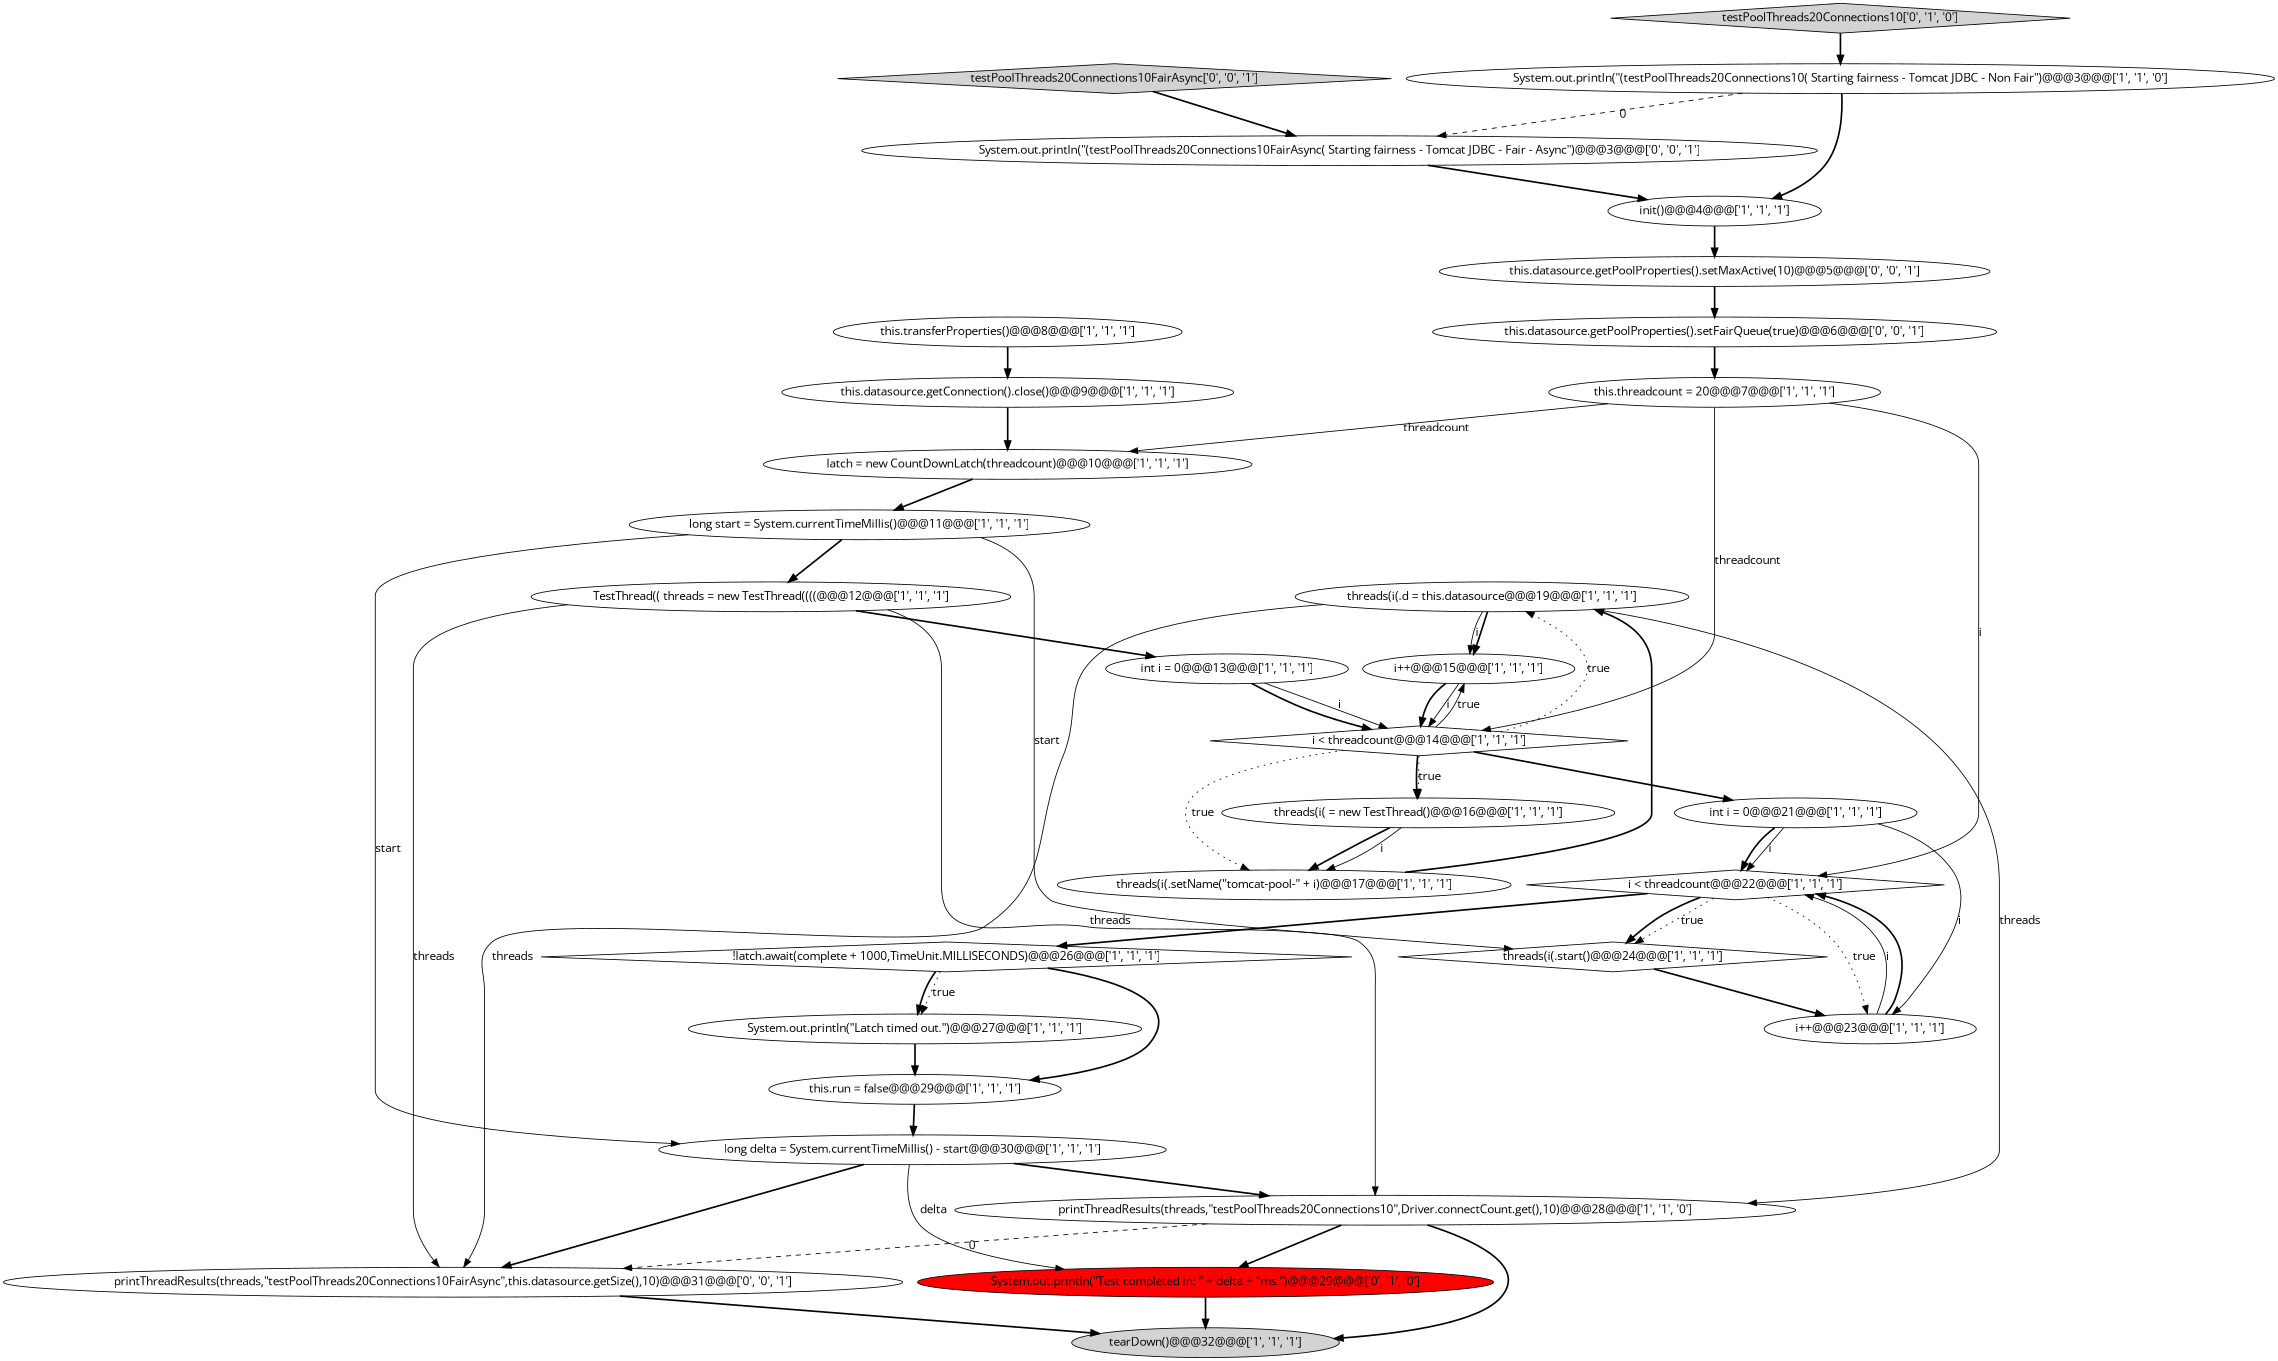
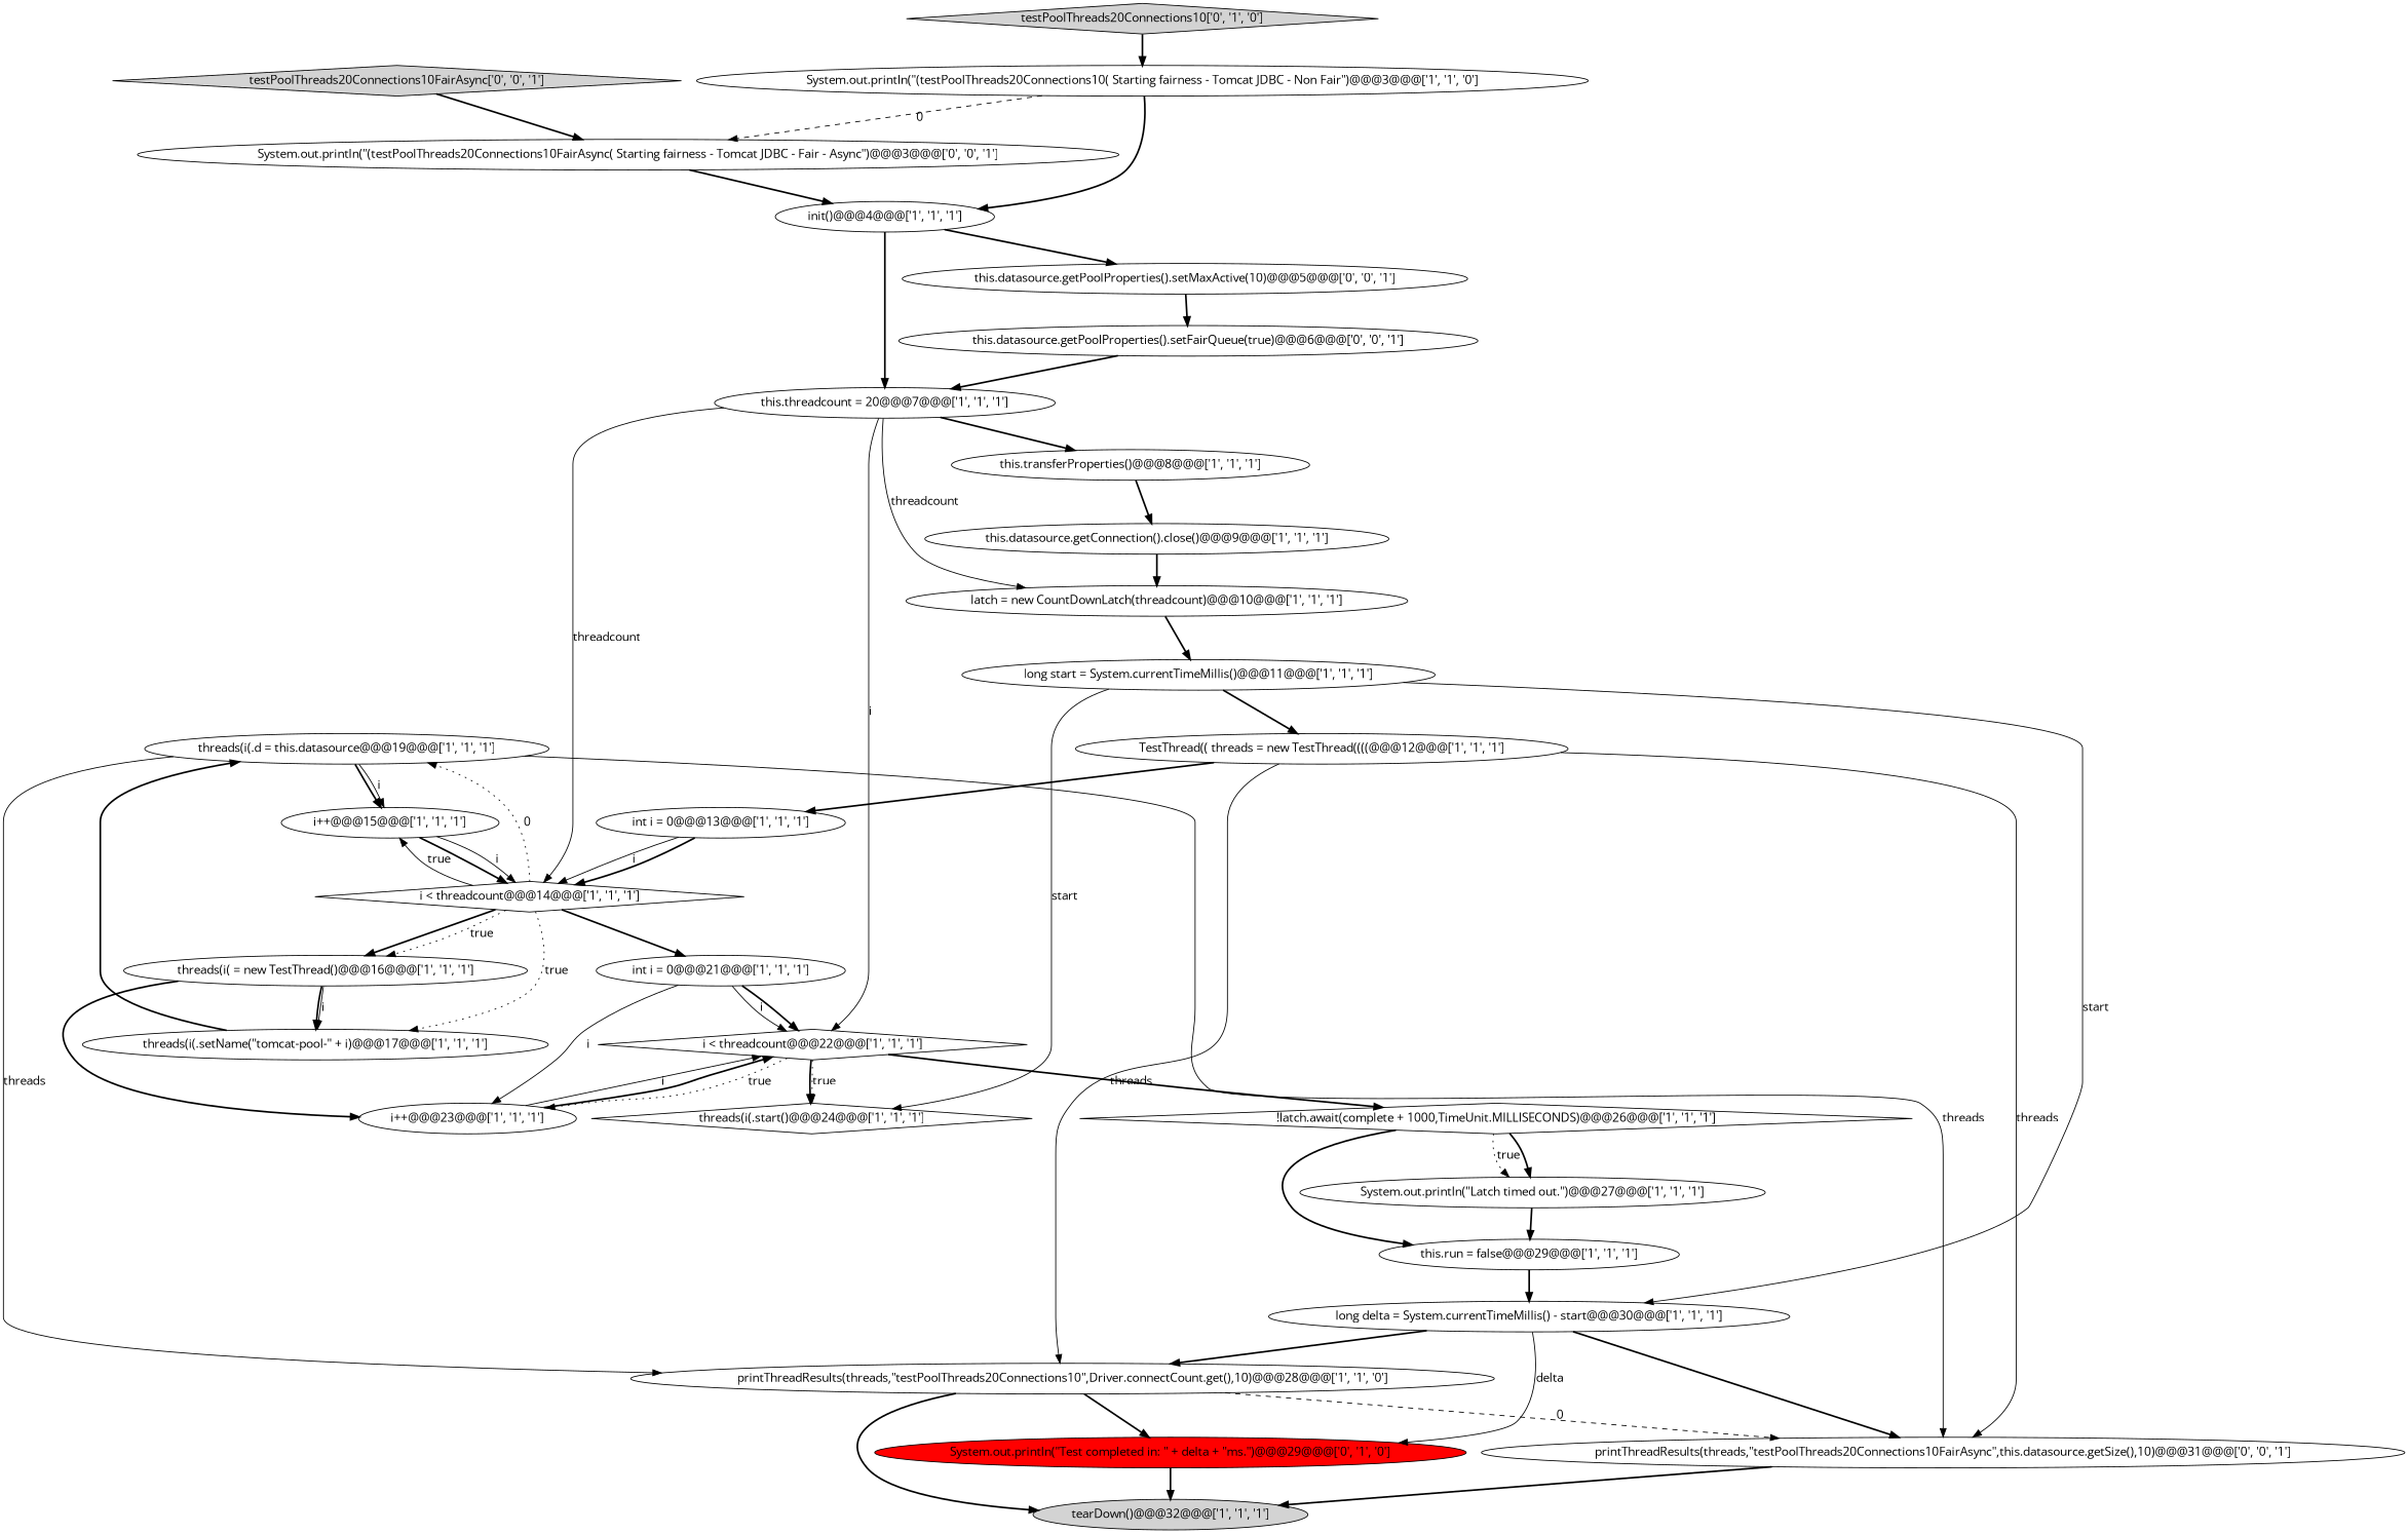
  digraph {
    fontname="Open Sans"
    node [fillcolor=white fontname="Open Sans" shape=ellipse style=filled]
    edge [fontname="Open Sans" style=bold]
    n1 [label="System.out.println(\"Latch timed out.\")@@@27@@@['1', '1', '1']"]
    n2 [label="this.run = false@@@29@@@['1', '1', '1']"]
    n3 [label="long delta = System.currentTimeMillis() - start@@@30@@@['1', '1', '1']"]
    n4 [fillcolor=lightgray label="testPoolThreads20Connections10FairAsync['0', '0', '1']" shape=diamond]
    n5 [label="System.out.println(\"(testPoolThreads20Connections10FairAsync( Starting fairness - Tomcat JDBC - Fair - Async\")@@@3@@@['0', '0', '1']"]
    n6 [label="init()@@@4@@@['1', '1', '1']"]
    n7 [label="System.out.println(\"(testPoolThreads20Connections10( Starting fairness - Tomcat JDBC - Non Fair\")@@@3@@@['1', '1', '0']"]
    n8 [fillcolor=lightgray label="testPoolThreads20Connections10['0', '1', '0']" shape=diamond]
    n9 [label="i < threadcount@@@22@@@['1', '1', '1']" shape=diamond]
    n10 [label="threads(i(.start()@@@24@@@['1', '1', '1']" shape=diamond]
    n11 [label="i++@@@23@@@['1', '1', '1']"]
    n12 [label="!latch.await(complete + 1000,TimeUnit.MILLISECONDS)@@@26@@@['1', '1', '1']" shape=diamond]
    n13 [label="i < threadcount@@@14@@@['1', '1', '1']" shape=diamond]
    n14 [label="int i = 0@@@21@@@['1', '1', '1']"]
    n15 [label="i++@@@15@@@['1', '1', '1']"]
    n16 [label="threads(i(.d = this.datasource@@@19@@@['1', '1', '1']"]
    n17 [label="threads(i( = new TestThread()@@@16@@@['1', '1', '1']"]
    n18 [label="threads(i(.setName(\"tomcat-pool-\" + i)@@@17@@@['1', '1', '1']"]
    n19 [label="printThreadResults(threads,\"testPoolThreads20Connections10FairAsync\",this.datasource.getSize(),10)@@@31@@@['0', '0', '1']"]
    n20 [label="printThreadResults(threads,\"testPoolThreads20Connections10\",Driver.connectCount.get(),10)@@@28@@@['1', '1', '0']"]
    n21 [label="latch = new CountDownLatch(threadcount)@@@10@@@['1', '1', '1']"]
    n22 [label="long start = System.currentTimeMillis()@@@11@@@['1', '1', '1']"]
    n23 [label="TestThread(( threads = new TestThread((((@@@12@@@['1', '1', '1']"]
    n24 [fillcolor=lightgray label="tearDown()@@@32@@@['1', '1', '1']"]
    n25 [label="this.threadcount = 20@@@7@@@['1', '1', '1']"]
    n26 [label="this.transferProperties()@@@8@@@['1', '1', '1']"]
    n27 [label="this.datasource.getConnection().close()@@@9@@@['1', '1', '1']"]
    n28 [fillcolor=red label="System.out.println(\"Test completed in: \" + delta + \"ms.\")@@@29@@@['0', '1', '0']"]
    n29 [label="this.datasource.getPoolProperties().setMaxActive(10)@@@5@@@['0', '0', '1']"]
    n30 [label="this.datasource.getPoolProperties().setFairQueue(true)@@@6@@@['0', '0', '1']"]
    n31 [label="int i = 0@@@13@@@['1', '1', '1']"]
    n1 -> n2
    n2 -> n3
    n3 -> n19
    n3 -> n20
    n3 -> n28 [label=delta style=solid]
    n4 -> n5
    n5 -> n6
+   n6 -> n25
    n6 -> n29
    n7 -> n5 [label=0 style=dashed]
    n7 -> n6
    n8 -> n7
    n9 -> n10 [label=true style=dotted]
    n9 -> n10
    n9 -> n11 [label=true style=dotted]
    n9 -> n12
-   n10 -> n11
+   n17 -> n11
    n11 -> n9 [label=i style=solid]
    n11 -> n9
    n12 -> n1 [label=true style=dotted]
    n12 -> n1
    n12 -> n2
    n13 -> n14
    n13 -> n15 [label=true style=solid]
-   n13 -> n16 [label=true style=dotted]
+   n13 -> n16 [label=0 style=dotted]
    n13 -> n17
    n13 -> n17 [label=true style=dotted]
    n13 -> n18 [label=true style=dotted]
    n14 -> n9 [label=i style=solid]
    n14 -> n9
    n14 -> n11 [label=i style=solid]
    n15 -> n13
    n15 -> n13 [label=i style=solid]
    n16 -> n15 [label=i style=solid]
    n16 -> n15
    n16 -> n19 [label=threads style=solid]
    n16 -> n20 [label=threads style=solid]
    n17 -> n18
    n17 -> n18 [label=i style=solid]
    n18 -> n16
    n19 -> n24
    n20 -> n19 [label=0 style=dashed]
    n20 -> n24
    n20 -> n28
    n21 -> n22
    n22 -> n3 [label=start style=solid]
    n22 -> n10 [label=start style=solid]
    n22 -> n23
    n23 -> n19 [label=threads style=solid]
    n23 -> n20 [label=threads style=solid]
    n23 -> n31
    n25 -> n9 [label=i style=solid]
    n25 -> n13 [label=threadcount style=solid]
    n25 -> n21 [label=threadcount style=solid]
+   n25 -> n26
    n26 -> n27
    n27 -> n21
    n28 -> n24
    n29 -> n30
    n30 -> n25
    n31 -> n13
    n31 -> n13 [label=i style=solid]
  }
